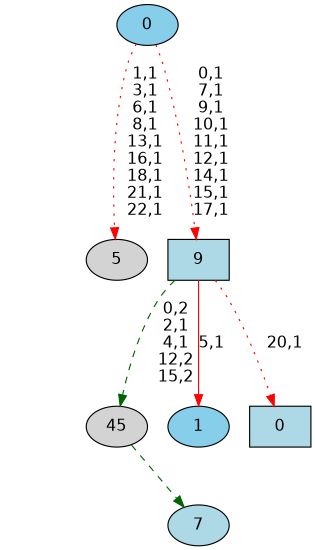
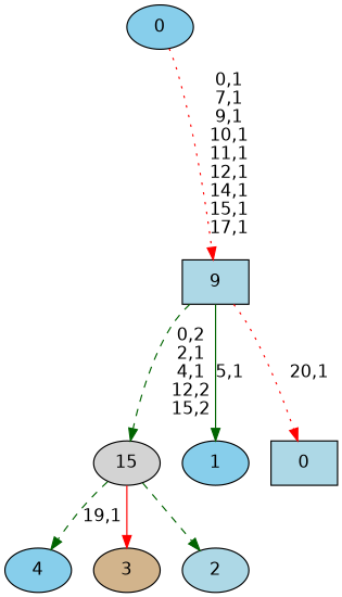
  digraph {
    fontname="DejaVu Sans"
    node [fillcolor=skyblue fontname="DejaVu Sans" shape=ellipse style=filled]
    edge [color=red fontname="DejaVu Sans" style=dashed]
-   n1 [fillcolor=lightgrey label=5]
-   n4 [fillcolor=lightblue label=7]
-   15 [fillcolor=lightgrey label=45]
+   n2 [label=4]
+   n3 [fillcolor=tan label=3]
+   n4 [fillcolor=lightblue label=2]
+   15 [fillcolor=lightgrey]
    n6 [label=1]
    n7 [fillcolor=lightblue label=0 shape=box]
    9 [fillcolor=lightblue shape=box]
    0
+   15 -> n2 [color=darkgreen label="19,1"]
+   15 -> n3 [style=solid]
    15 -> n4 [color=darkgreen]
    9 -> 15 [color=darkgreen label="0,2\n2,1\n4,1\n12,2\n15,2"]
-   9 -> n6 [label="5,1" style=solid]
+   9 -> n6 [color=darkgreen label="5,1" style=solid]
    9 -> n7 [label="20,1" style=dotted]
-   0 -> n1 [label="1,1\n3,1\n6,1\n8,1\n13,1\n16,1\n18,1\n21,1\n22,1" style=dotted]
    0 -> 9 [label="0,1\n7,1\n9,1\n10,1\n11,1\n12,1\n14,1\n15,1\n17,1" style=dotted]
  }
